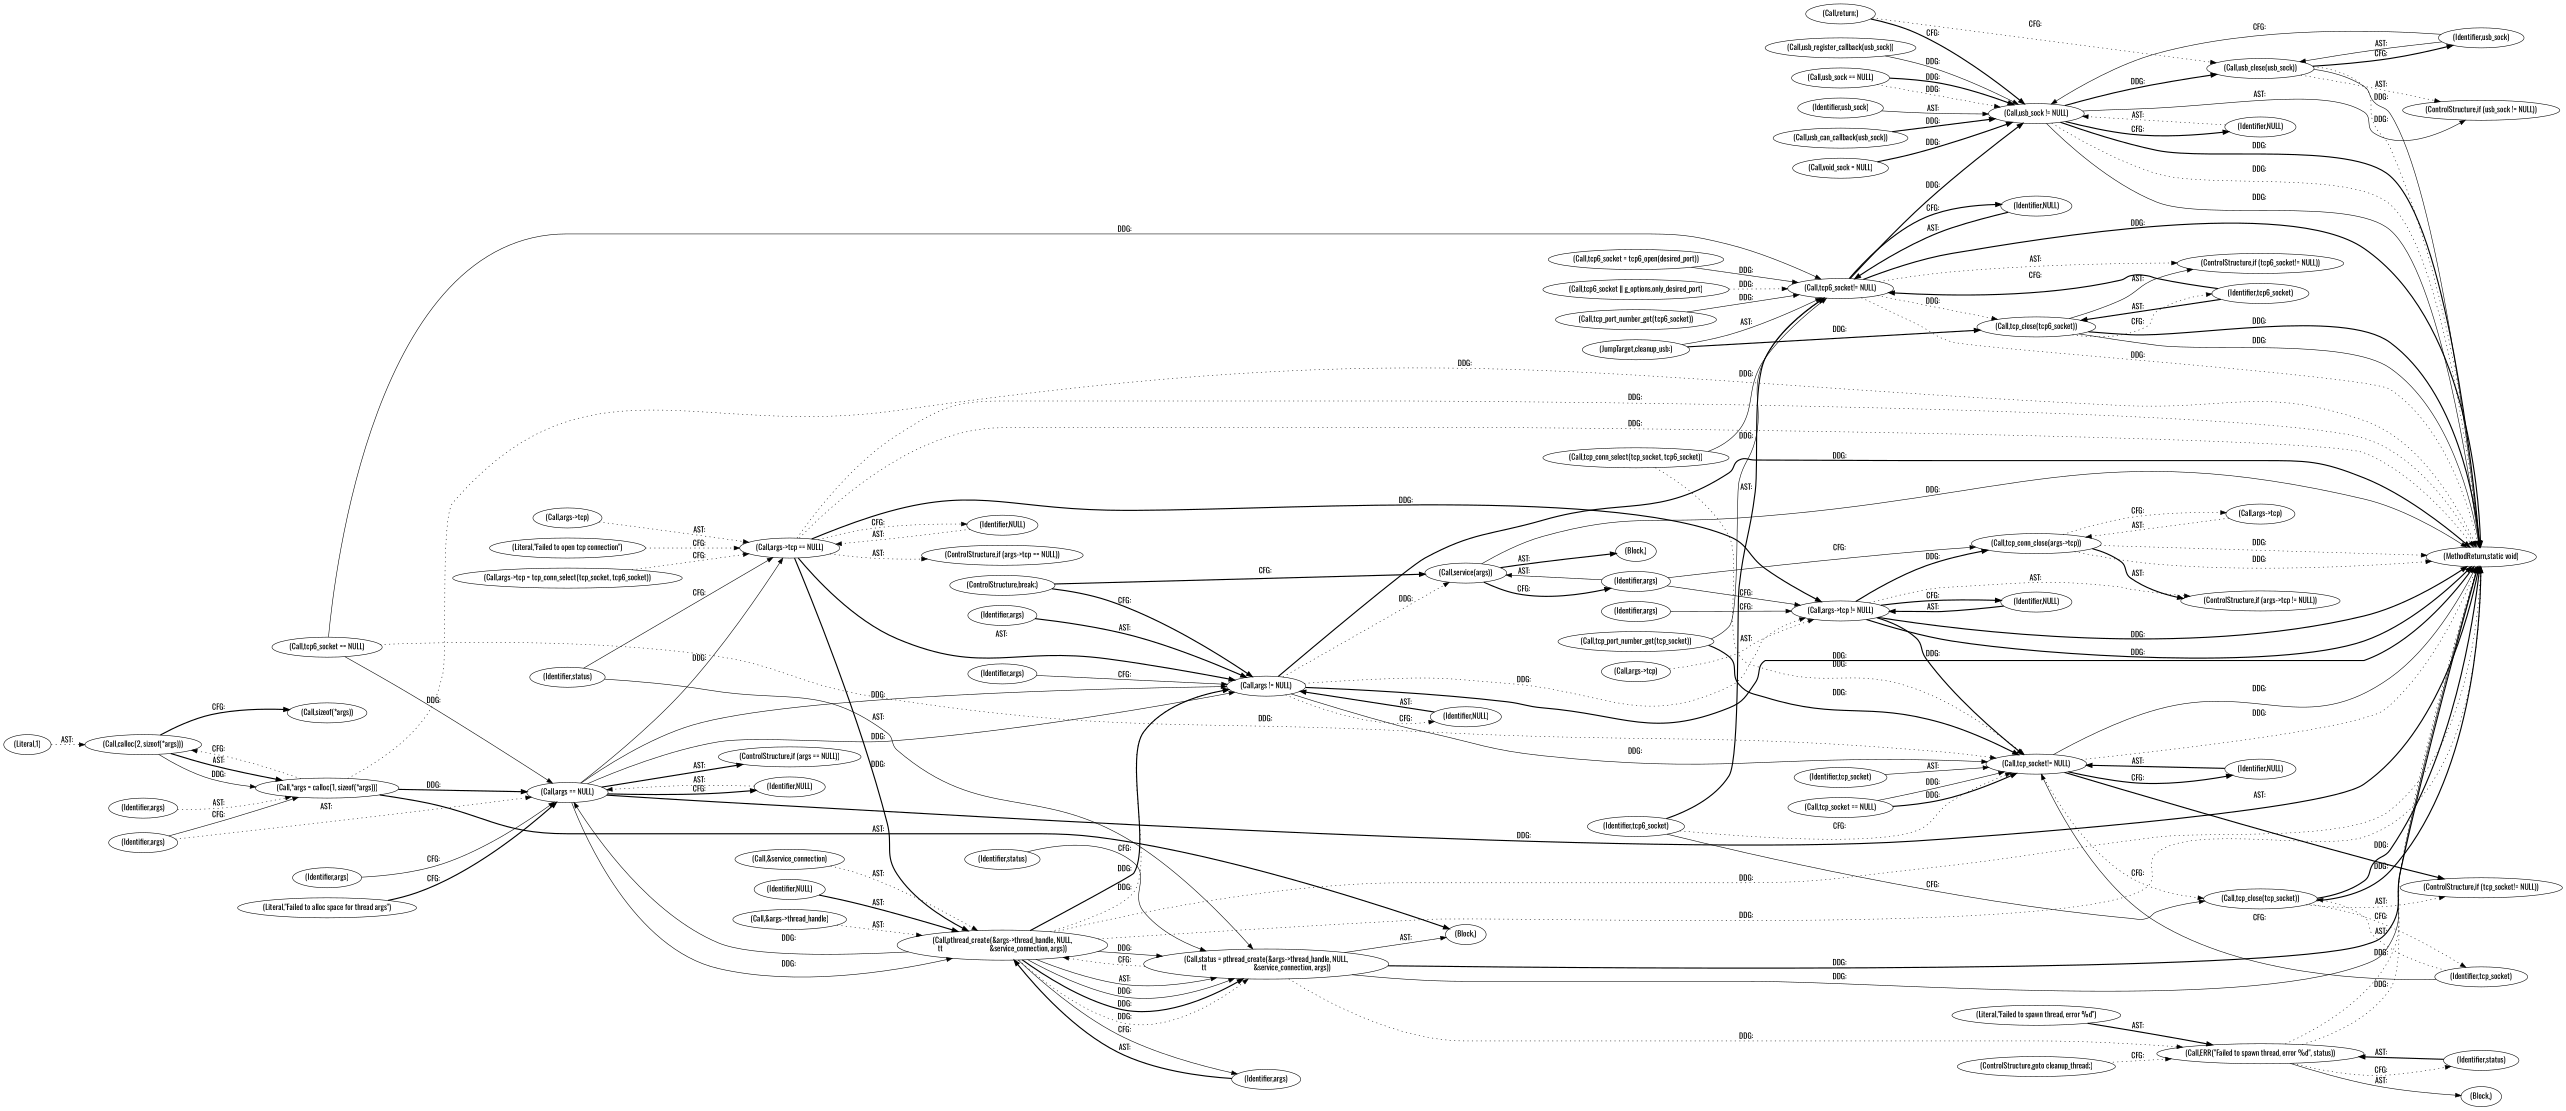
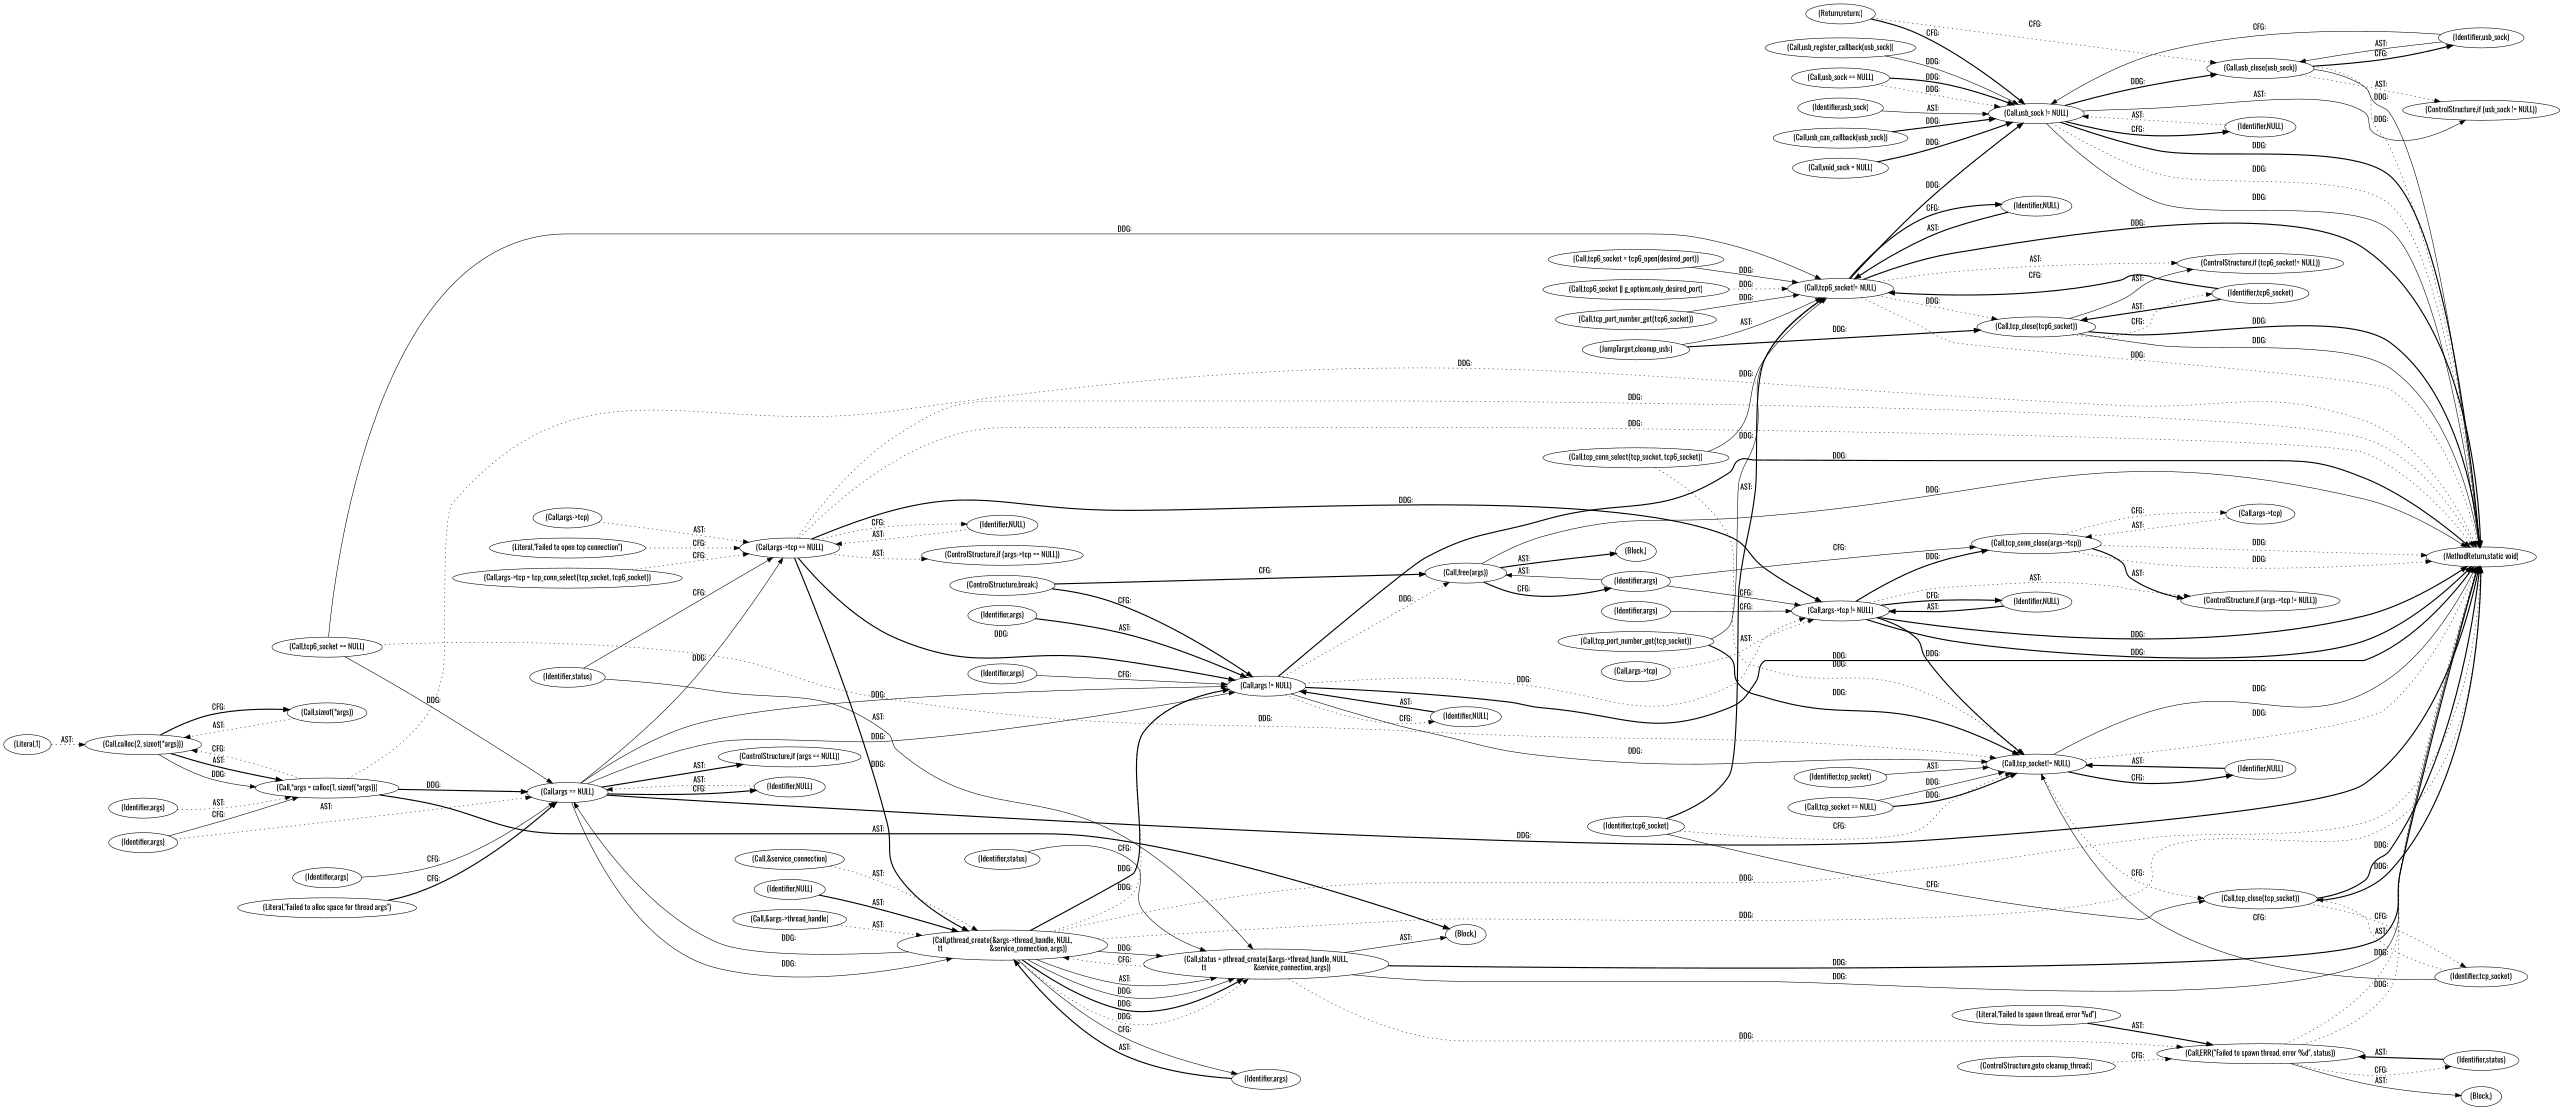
  digraph {
    fontname=Oswald
    rankdir=LR
    node [fontname=Oswald]
    edge [fontname=Oswald style=bold]
    n1 [label="(Call,calloc(2, sizeof(*args)))"]
    n2 [label="(Call,*args = calloc(1, sizeof(*args)))"]
    n3 [label="(Call,sizeof(*args))"]
    n4 [label="(Call,args == NULL)"]
    n5 [label="(MethodReturn,static void)"]
    n6 [label="(Block,)"]
    n7 [label="(Call,args->tcp == NULL)"]
    n8 [label="(Call,pthread_create(&args->thread_handle, NULL,\n\t\t                            &service_connection, args))"]
    n9 [label="(Call,args != NULL)"]
    n10 [label="(ControlStructure,if (args == NULL))"]
    n11 [label="(Identifier,NULL)"]
    n12 [label="(Call,args->tcp != NULL)"]
    n13 [label="(Identifier,NULL)"]
    n14 [label="(ControlStructure,if (args->tcp == NULL))"]
    n15 [label="(Call,status = pthread_create(&args->thread_handle, NULL,\n\t\t                            &service_connection, args))"]
    n16 [label="(Identifier,args)"]
    n17 [label="(Call,tcp_socket!= NULL)"]
-   n18 [label="(Call,service(args))"]
+   n18 [label="(Call,free(args))"]
    n19 [label="(Identifier,NULL)"]
    n20 [label="(Call,tcp_conn_close(args->tcp))"]
    n21 [label="(ControlStructure,if (args->tcp != NULL))"]
    n22 [label="(Identifier,NULL)"]
    n23 [label="(Call,ERR(\"Failed to spawn thread, error %d\", status))"]
    n24 [label="(Identifier,status)"]
    n25 [label="(Block,)"]
    n26 [label="(Call,tcp_close(tcp_socket))"]
-   n27 [label="(ControlStructure,if (tcp_socket!= NULL))"]
    n28 [label="(Identifier,NULL)"]
    n29 [label="(Block,)"]
    n30 [label="(Identifier,args)"]
    n31 [label="(Call,args->tcp)"]
    n32 [label="(Identifier,tcp_socket)"]
    n33 [label="(Call,tcp6_socket!= NULL)"]
    n34 [label="(Call,tcp_close(tcp6_socket))"]
    n35 [label="(Call,usb_sock != NULL)"]
    n36 [label="(Identifier,NULL)"]
    n37 [label="(ControlStructure,if (tcp6_socket!= NULL))"]
    n38 [label="(Identifier,tcp6_socket)"]
    n39 [label="(Call,usb_close(usb_sock))"]
    n40 [label="(Identifier,NULL)"]
    n41 [label="(ControlStructure,if (usb_sock != NULL))"]
    n42 [label="(Identifier,usb_sock)"]
    n43 [label="(Call,usb_can_callback(usb_sock))"]
    n44 [label="(Call,args->tcp)"]
    n45 [label="(Literal,\"Failed to open tcp connection\")"]
    n46 [label="(Literal,\"Failed to spawn thread, error %d\")"]
    n47 [label="(Call,tcp6_socket || g_options.only_desired_port)"]
    n48 [label="(Identifier,tcp6_socket)"]
    n49 [label="(Call,void_sock = NULL)"]
    n50 [label="(Call,&args->thread_handle)"]
    n51 [label="(ControlStructure,break;)"]
    n52 [label="(Call,tcp_socket == NULL)"]
    n53 [label="(Call,tcp_port_number_get(tcp6_socket))"]
    n54 [label="(Call,tcp6_socket == NULL)"]
    n55 [label="(Call,&service_connection)"]
    n56 [label="(Identifier,status)"]
    n57 [label="(Literal,1)"]
    n58 [label="(Identifier,args)"]
    n59 [label="(JumpTarget,cleanup_usb:)"]
    n60 [label="(Call,usb_register_callback(usb_sock))"]
-   n61 [label="(Call,return;)"]
+   n61 [label="(Return,return;)"]
    n62 [label="(Identifier,status)"]
    n63 [label="(Call,tcp_port_number_get(tcp_socket))"]
    n64 [label="(Call,tcp_conn_select(tcp_socket, tcp6_socket))"]
    n65 [label="(Literal,\"Failed to alloc space for thread args\")"]
    n66 [label="(Identifier,args)"]
    n67 [label="(Call,args->tcp)"]
    n68 [label="(Identifier,NULL)"]
    n69 [label="(Call,usb_sock == NULL)"]
    n70 [label="(Identifier,args)"]
    n71 [label="(Identifier,tcp_socket)"]
    n72 [label="(Identifier,usb_sock)"]
    n73 [label="(Identifier,args)"]
    n74 [label="(Identifier,args)"]
    n75 [label="(Identifier,args)"]
    n76 [label="(Call,args->tcp = tcp_conn_select(tcp_socket, tcp6_socket))"]
    n77 [label="(ControlStructure,goto cleanup_thread;)"]
    n78 [label="(Call,tcp6_socket = tcp6_open(desired_port))"]
    n1 -> n2 [label="AST: "]
    n1 -> n2 [label="DDG: " style=solid]
    n1 -> n3 [label="CFG: "]
    n2 -> n1 [label="CFG: " style=dotted]
    n2 -> n4 [label="DDG: "]
    n2 -> n5 [label="DDG: " style=dotted]
    n2 -> n6 [label="AST: "]
+   n3 -> n1 [label="AST: " style=dotted]
    n4 -> n5 [label="DDG: "]
    n4 -> n7 [label="DDG: " style=solid]
    n4 -> n8 [label="DDG: " style=solid]
    n4 -> n9 [label="DDG: " style=solid]
    n4 -> n9 [label="DDG: " style=solid]
    n4 -> n10 [label="AST: "]
    n4 -> n11 [label="CFG: "]
    n7 -> n5 [label="DDG: " style=dotted]
    n7 -> n5 [label="DDG: " style=dotted]
    n7 -> n8 [label="DDG: "]
-   n7 -> n9 [label="AST: "]
+   n7 -> n9 [label="DDG: "]
    n7 -> n12 [label="DDG: "]
    n7 -> n13 [label="CFG: " style=dotted]
    n7 -> n14 [label="AST: " style=dotted]
    n8 -> n4 [label="DDG: " style=solid]
    n8 -> n5 [label="DDG: " style=dotted]
    n8 -> n5 [label="DDG: " style=dotted]
    n8 -> n9 [label="DDG: " style=dotted]
    n8 -> n9 [label="DDG: "]
    n8 -> n15 [label="AST: " style=solid]
    n8 -> n15 [label="DDG: " style=solid]
    n8 -> n15 [label="DDG: "]
    n8 -> n15 [label="DDG: " style=dotted]
    n8 -> n15 [label="DDG: " style=solid]
    n8 -> n16 [label="CFG: " style=solid]
    n9 -> n5 [label="DDG: "]
    n9 -> n5 [label="DDG: "]
    n9 -> n12 [label="DDG: " style=dotted]
    n9 -> n17 [label="DDG: " style=solid]
    n9 -> n18 [label="DDG: " style=dotted]
    n9 -> n19 [label="CFG: " style=dotted]
    n11 -> n4 [label="AST: " style=dotted]
    n12 -> n5 [label="DDG: "]
    n12 -> n5 [label="DDG: "]
    n12 -> n17 [label="DDG: "]
    n12 -> n20 [label="DDG: "]
    n12 -> n21 [label="AST: " style=dotted]
    n12 -> n22 [label="CFG: "]
    n13 -> n7 [label="AST: " style=dotted]
    n15 -> n5 [label="DDG: "]
    n15 -> n5 [label="DDG: " style=solid]
    n15 -> n6 [label="AST: " style=solid]
    n15 -> n8 [label="CFG: " style=dotted]
    n15 -> n23 [label="DDG: " style=dotted]
    n16 -> n8 [label="AST: "]
    n17 -> n5 [label="DDG: " style=dotted]
    n17 -> n5 [label="DDG: " style=solid]
    n17 -> n26 [label="CFG: " style=dotted]
-   n17 -> n27 [label="AST: "]
    n17 -> n28 [label="CFG: "]
    n18 -> n5 [label="DDG: " style=solid]
    n18 -> n29 [label="AST: "]
    n18 -> n30 [label="CFG: "]
    n19 -> n9 [label="AST: "]
    n20 -> n5 [label="DDG: " style=dotted]
    n20 -> n5 [label="DDG: " style=dotted]
    n20 -> n21 [label="AST: "]
    n20 -> n31 [label="CFG: " style=dotted]
    n22 -> n12 [label="AST: "]
    n23 -> n5 [label="DDG: " style=dotted]
    n23 -> n5 [label="DDG: " style=dotted]
    n23 -> n24 [label="CFG: " style=dotted]
    n23 -> n25 [label="AST: " style=solid]
    n24 -> n23 [label="AST: "]
    n26 -> n5 [label="DDG: "]
    n26 -> n5 [label="DDG: "]
-   n26 -> n27 [label="AST: " style=dotted]
    n26 -> n32 [label="CFG: " style=dotted]
    n28 -> n17 [label="AST: "]
    n30 -> n12 [label="CFG: " style=solid]
    n30 -> n18 [label="AST: " style=solid]
    n30 -> n20 [label="CFG: " style=solid]
    n31 -> n20 [label="AST: " style=dotted]
    n32 -> n17 [label="CFG: " style=solid]
    n32 -> n26 [label="AST: " style=dotted]
    n33 -> n5 [label="DDG: "]
    n33 -> n5 [label="DDG: " style=dotted]
    n33 -> n34 [label="DDG: " style=dotted]
    n33 -> n35 [label="DDG: "]
    n33 -> n36 [label="CFG: "]
    n33 -> n37 [label="AST: " style=dotted]
    n34 -> n5 [label="DDG: "]
    n34 -> n5 [label="DDG: " style=solid]
    n34 -> n37 [label="AST: " style=solid]
    n34 -> n38 [label="CFG: " style=dotted]
    n35 -> n5 [label="DDG: "]
    n35 -> n5 [label="DDG: " style=dotted]
    n35 -> n5 [label="DDG: " style=solid]
    n35 -> n39 [label="DDG: "]
    n35 -> n40 [label="CFG: "]
    n35 -> n41 [label="AST: " style=solid]
    n36 -> n33 [label="AST: "]
    n38 -> n33 [label="CFG: "]
    n38 -> n34 [label="AST: "]
    n39 -> n5 [label="DDG: " style=solid]
    n39 -> n5 [label="DDG: " style=dotted]
    n39 -> n41 [label="AST: " style=dotted]
    n39 -> n42 [label="CFG: "]
    n40 -> n35 [label="AST: " style=dotted]
    n42 -> n35 [label="CFG: " style=solid]
    n42 -> n39 [label="AST: " style=solid]
    n43 -> n35 [label="DDG: "]
    n44 -> n7 [label="AST: " style=dotted]
    n45 -> n7 [label="CFG: " style=dotted]
    n46 -> n23 [label="AST: "]
    n47 -> n33 [label="DDG: " style=dotted]
    n48 -> n17 [label="CFG: " style=dotted]
    n48 -> n26 [label="CFG: " style=solid]
    n48 -> n33 [label="AST: "]
    n49 -> n35 [label="DDG: "]
    n50 -> n8 [label="AST: " style=dotted]
    n51 -> n9 [label="CFG: "]
    n51 -> n18 [label="CFG: "]
    n52 -> n17 [label="DDG: " style=solid]
    n52 -> n17 [label="DDG: "]
    n53 -> n33 [label="DDG: " style=solid]
    n54 -> n4 [label="DDG: " style=solid]
    n54 -> n17 [label="DDG: " style=dotted]
    n54 -> n33 [label="DDG: " style=solid]
    n55 -> n8 [label="AST: " style=dotted]
    n56 -> n15 [label="CFG: " style=solid]
    n57 -> n1 [label="AST: " style=dotted]
    n58 -> n2 [label="AST: " style=dotted]
    n59 -> n33 [label="AST: " style=solid]
    n59 -> n34 [label="DDG: "]
    n60 -> n35 [label="DDG: " style=solid]
    n61 -> n35 [label="CFG: "]
    n61 -> n39 [label="CFG: " style=dotted]
    n62 -> n7 [label="CFG: " style=solid]
    n62 -> n15 [label="AST: " style=solid]
    n63 -> n17 [label="DDG: "]
    n63 -> n33 [label="DDG: " style=solid]
    n64 -> n17 [label="DDG: " style=dotted]
    n64 -> n33 [label="DDG: " style=solid]
    n65 -> n4 [label="CFG: "]
    n66 -> n2 [label="CFG: " style=solid]
    n66 -> n4 [label="AST: " style=dotted]
    n67 -> n12 [label="AST: " style=dotted]
    n68 -> n8 [label="AST: "]
    n69 -> n35 [label="DDG: " style=dotted]
    n69 -> n35 [label="DDG: "]
    n70 -> n4 [label="CFG: " style=solid]
    n71 -> n17 [label="AST: " style=solid]
    n72 -> n35 [label="AST: " style=solid]
    n73 -> n9 [label="AST: "]
    n74 -> n9 [label="CFG: " style=solid]
    n75 -> n12 [label="CFG: " style=solid]
    n76 -> n7 [label="CFG: " style=dotted]
    n77 -> n23 [label="CFG: " style=dotted]
    n78 -> n33 [label="DDG: " style=solid]
  }
